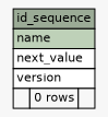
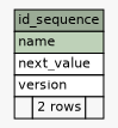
  digraph {
    bgcolor="#f7f7f7"
    fontname="DejaVu Sans"
    fontsize=11
    nodesep=0.18
    rankdir=TB
    ranksep=0.46
-   n1 [fontname="DejaVu Sans" fontsize=11 label=<     <TABLE BORDER="0" CELLBORDER="1" CELLSPACING="0" BGCOLOR="#ffffff">       <TR><TD COLSPAN="3" BGCOLOR="#9bab96" ALIGN="CENTER">id_sequence</TD></TR>       <TR><TD PORT="name" COLSPAN="3" BGCOLOR="#bed1b8" ALIGN="LEFT">name</TD></TR>       <TR><TD PORT="next_value" COLSPAN="3" ALIGN="LEFT">next_value</TD></TR>       <TR><TD PORT="version" COLSPAN="3" ALIGN="LEFT">version</TD></TR>       <TR><TD ALIGN="LEFT" BGCOLOR="#f7f7f7">  </TD><TD ALIGN="RIGHT" BGCOLOR="#f7f7f7">0 rows</TD><TD ALIGN="RIGHT" BGCOLOR="#f7f7f7">  </TD></TR>     </TABLE>> shape=plaintext]
+   n1 [fontname="DejaVu Sans" fontsize=11 label=<     <TABLE BORDER="0" CELLBORDER="1" CELLSPACING="0" BGCOLOR="#ffffff">       <TR><TD COLSPAN="3" BGCOLOR="#9bab96" ALIGN="CENTER">id_sequence</TD></TR>       <TR><TD PORT="name" COLSPAN="3" BGCOLOR="#bed1b8" ALIGN="LEFT">name</TD></TR>       <TR><TD PORT="next_value" COLSPAN="3" ALIGN="LEFT">next_value</TD></TR>       <TR><TD PORT="version" COLSPAN="3" ALIGN="LEFT">version</TD></TR>       <TR><TD ALIGN="LEFT" BGCOLOR="#f7f7f7">  </TD><TD ALIGN="RIGHT" BGCOLOR="#f7f7f7">2 rows</TD><TD ALIGN="RIGHT" BGCOLOR="#f7f7f7">  </TD></TR>     </TABLE>> shape=plaintext]
  }
